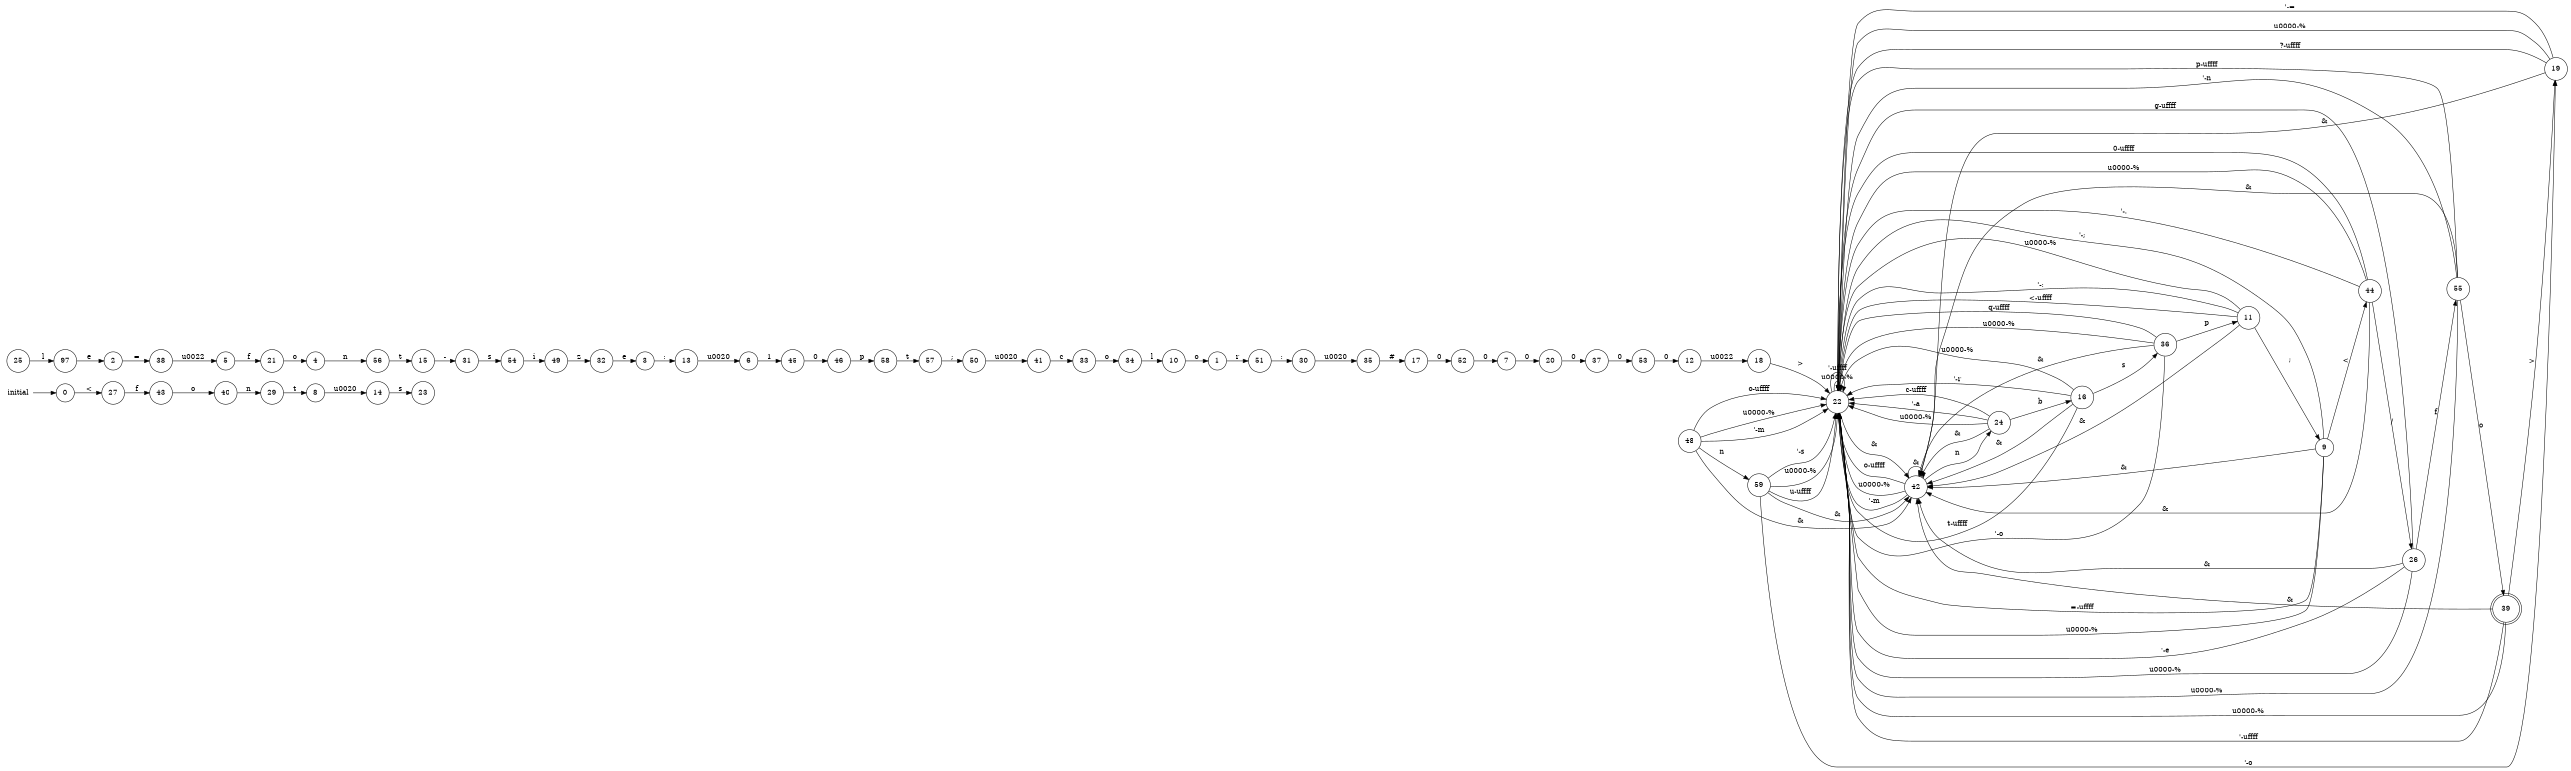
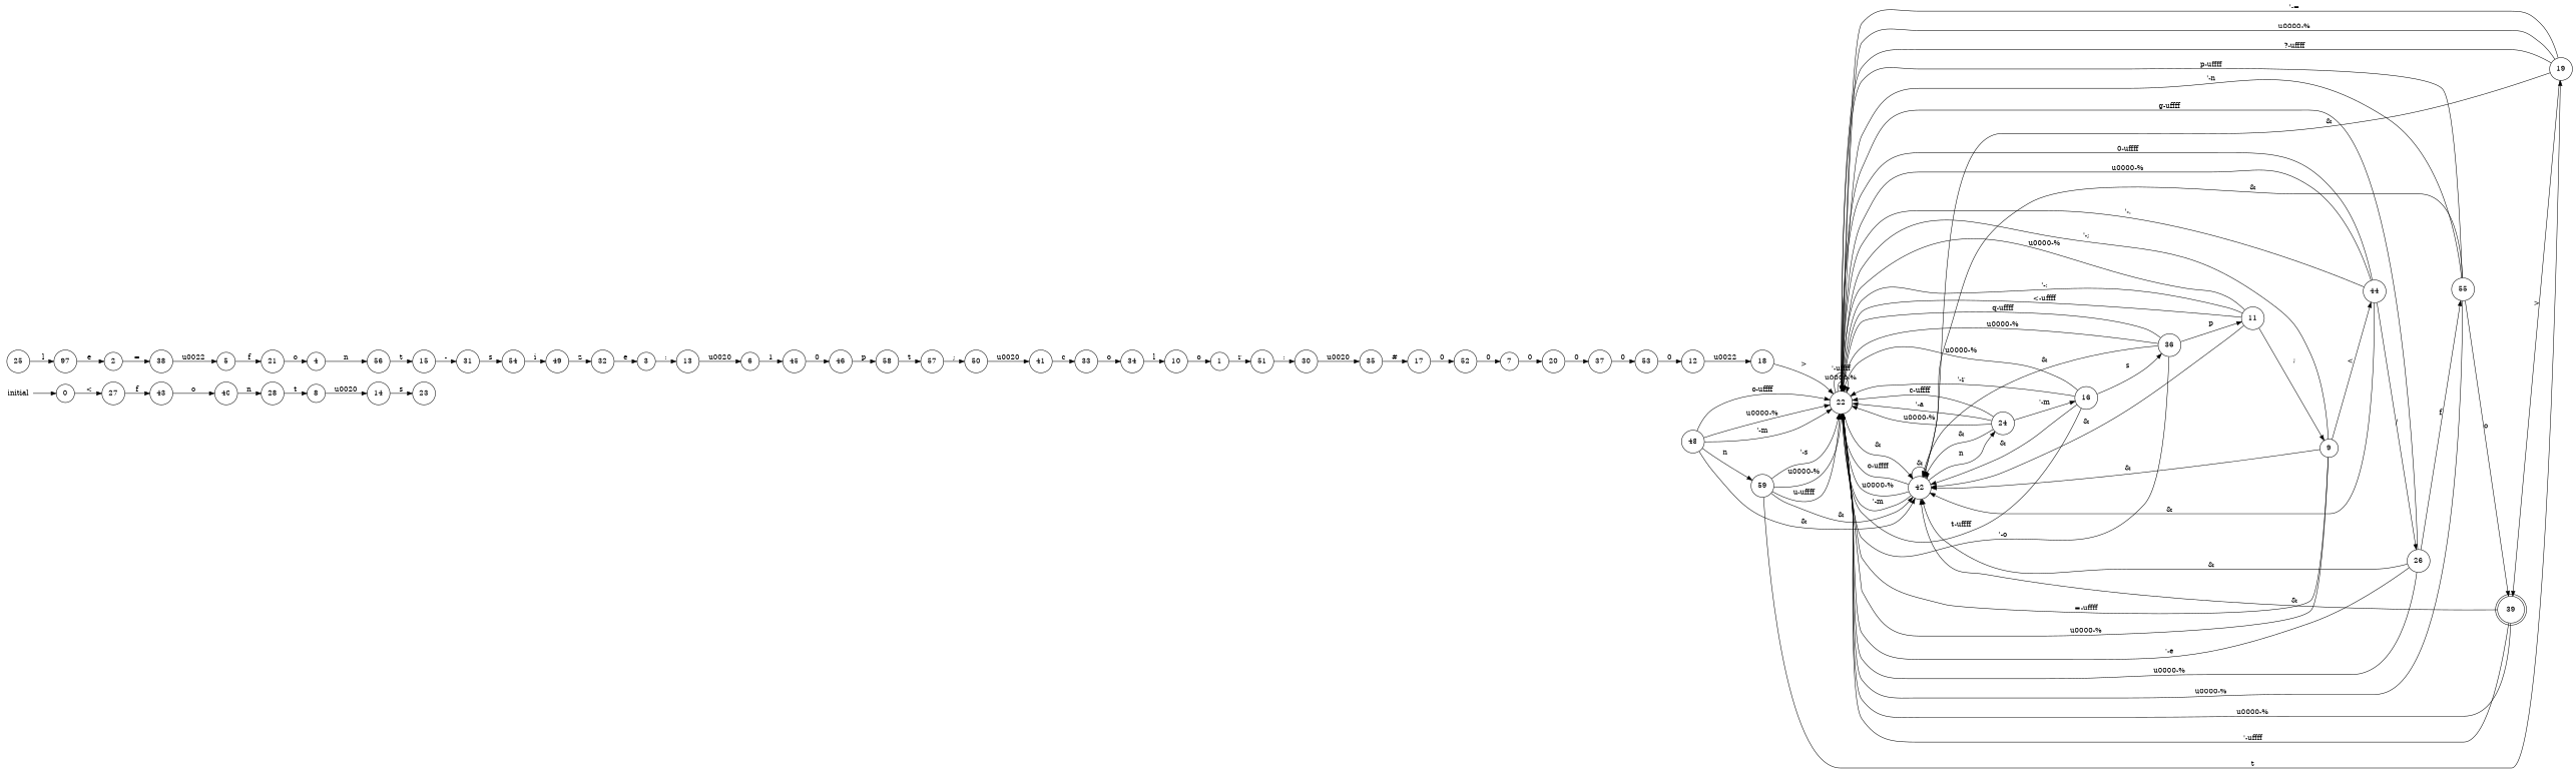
  digraph {
    rankdir=LR
    node [shape=circle]
    0
    27
    43
    initial [shape=plaintext]
    40
    1
    51
    30
    35
    2
    38
    5
    21
    3
    13
    6
    45
    4
    56
    15
    31
    46
    58
    7
    20
    37
    53
    8
    14
    23
    9
    22
    42
    44
    24
    26
    16
    55
    10
    11
    12
    18
    54
    49
    36
    17
    52
    19
    39 [shape=doublecircle]
    n50 [label=97]
    25
    48
    59
-   28 [label=29]
+   28
    32
    33
    34
    41
    57
    50
    0 -> 27 [label="<"]
    27 -> 43 [label=f]
    43 -> 40 [label=o]
    initial -> 0
    40 -> 28 [label=n]
    1 -> 51 [label=r]
    51 -> 30 [label=":"]
    30 -> 35 [label="\u0020"]
    35 -> 17 [label="#"]
    2 -> 38 [label="="]
    38 -> 5 [label="\u0022"]
    5 -> 21 [label=f]
    21 -> 4 [label=o]
    3 -> 13 [label=":"]
    13 -> 6 [label="\u0020"]
    6 -> 45 [label=1]
    45 -> 46 [label=0]
    4 -> 56 [label=n]
    56 -> 15 [label=t]
    15 -> 31 [label="-"]
    31 -> 54 [label=s]
    46 -> 58 [label=p]
    58 -> 57 [label=t]
    7 -> 20 [label=0]
    20 -> 37 [label=0]
    37 -> 53 [label=0]
    53 -> 12 [label=0]
    8 -> 14 [label="\u0020"]
    14 -> 23 [label=s]
    9 -> 22 [label="'-;"]
    9 -> 22 [label="=-\uffff"]
    9 -> 22 [label="\u0000-%"]
    9 -> 42 [label="&"]
    9 -> 44 [label="<"]
    22 -> 22 [label="\u0000-%"]
    22 -> 22 [label="'-\uffff"]
    22 -> 42 [label="&"]
    42 -> 22 [label="o-\uffff"]
    42 -> 22 [label="\u0000-%"]
    42 -> 22 [label="'-m"]
    42 -> 42 [label="&"]
    42 -> 24 [label=n]
    44 -> 22 [label="'-."]
    44 -> 22 [label="\u0000-%"]
    44 -> 22 [label="0-\uffff"]
    44 -> 42 [label="&"]
    44 -> 26 [label="/"]
    24 -> 22 [label="'-a"]
    24 -> 22 [label="\u0000-%"]
    24 -> 22 [label="c-\uffff"]
    24 -> 42 [label="&"]
-   24 -> 16 [label=b]
+   24 -> 16 [label="'-m"]
    26 -> 22 [label="g-\uffff"]
    26 -> 22 [label="'-e"]
    26 -> 22 [label="\u0000-%"]
    26 -> 42 [label="&"]
    26 -> 55 [label=f]
    16 -> 22 [label="t-\uffff"]
    16 -> 22 [label="\u0000-%"]
    16 -> 22 [label="'-r"]
    16 -> 42 [label="&"]
    16 -> 36 [label=s]
    55 -> 22 [label="p-\uffff"]
    55 -> 22 [label="'-n"]
    55 -> 22 [label="\u0000-%"]
    55 -> 42 [label="&"]
    55 -> 39 [label=o]
    10 -> 1 [label=o]
    11 -> 9 [label=";"]
    11 -> 22 [label="<-\uffff"]
    11 -> 22 [label="'-:"]
    11 -> 22 [label="\u0000-%"]
    11 -> 42 [label="&"]
    12 -> 18 [label="\u0022"]
    18 -> 22 [label=">"]
    54 -> 49 [label=i]
    49 -> 32 [label=z]
    36 -> 22 [label="q-\uffff"]
    36 -> 22 [label="'-o"]
    36 -> 22 [label="\u0000-%"]
    36 -> 42 [label="&"]
    36 -> 11 [label=p]
    17 -> 52 [label=0]
    52 -> 7 [label=0]
    19 -> 22 [label="'-="]
    19 -> 22 [label="\u0000-%"]
    19 -> 22 [label="?-\uffff"]
    19 -> 42 [label="&"]
-   39 -> 19 [label=">"]
+   19 -> 39 [label=">"]
    39 -> 22 [label="\u0000-%"]
    39 -> 22 [label="'-\uffff"]
    39 -> 42 [label="&"]
    n50 -> 2 [label=e]
    25 -> n50 [label=l]
    48 -> 22 [label="o-\uffff"]
    48 -> 22 [label="\u0000-%"]
    48 -> 22 [label="'-m"]
    48 -> 42 [label="&"]
    48 -> 59 [label=n]
    59 -> 22 [label="\u0000-%"]
    59 -> 22 [label="u-\uffff"]
    59 -> 22 [label="'-s"]
    59 -> 42 [label="&"]
-   59 -> 19 [label="'-o"]
+   59 -> 19 [label=t]
    28 -> 8 [label=t]
    32 -> 3 [label=e]
    33 -> 34 [label=o]
    34 -> 10 [label=l]
    41 -> 33 [label=c]
    57 -> 50 [label=";"]
    50 -> 41 [label="\u0020"]
  }
